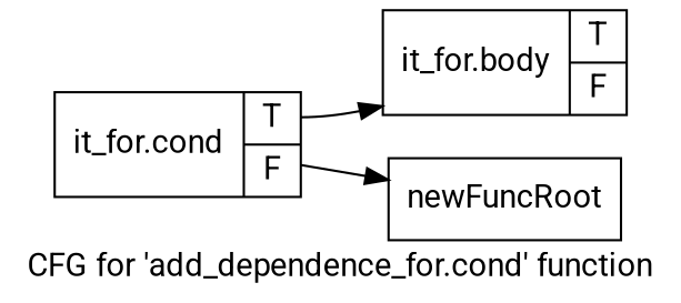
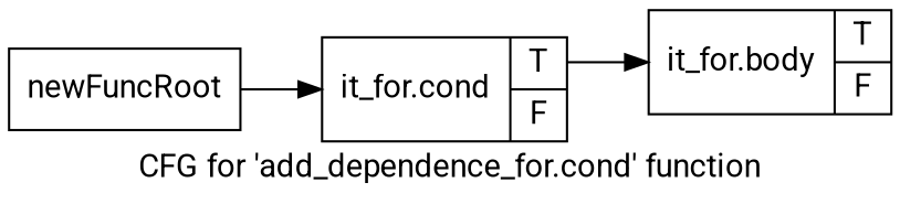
  digraph {
    fontname=Roboto
    label="CFG for 'add_dependence_for.cond' function"
    rankdir=LR
    node [fontname=Roboto shape=record]
    edge [fontname=Roboto]
    n1 [label="{newFuncRoot}"]
    n2 [label="{it_for.cond|{<s0>T|<s1>F}}"]
    n3 [label="{it_for.body|{<s0>T|<s1>F}}"]
-   n2 -> n1
+   n1 -> n2
    n2 -> n3 [tailport=s0]
  }
